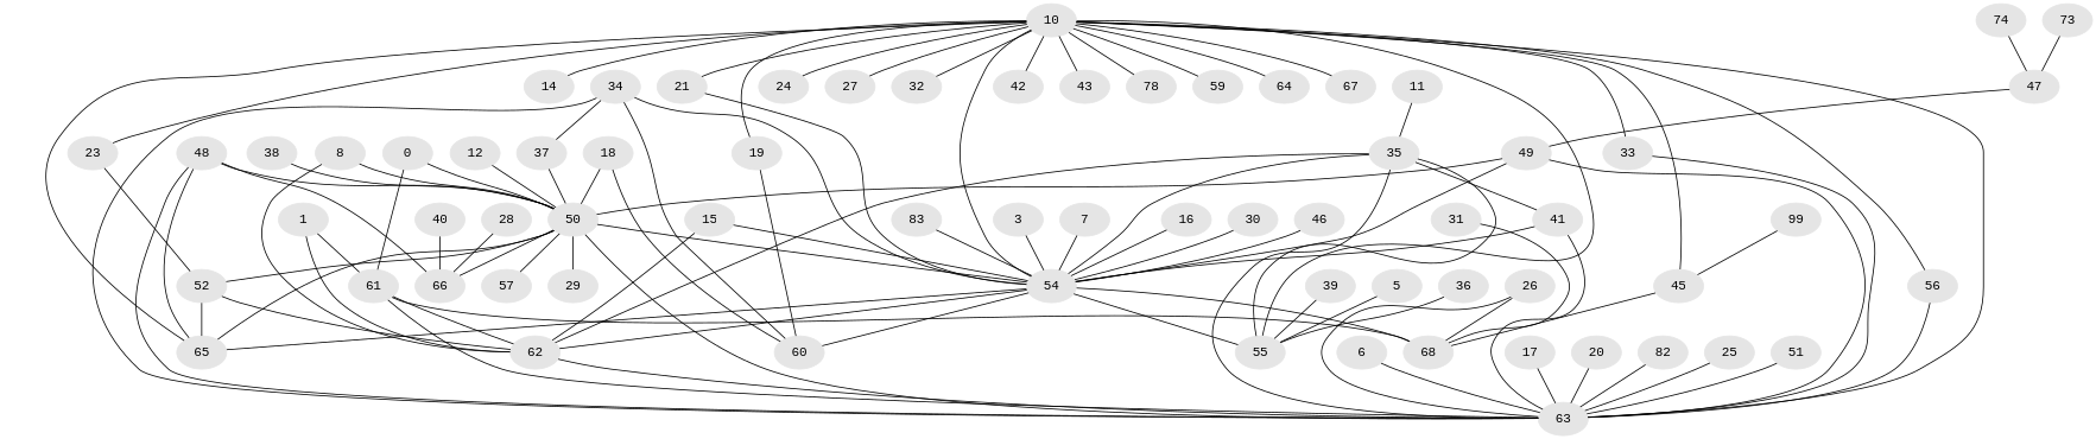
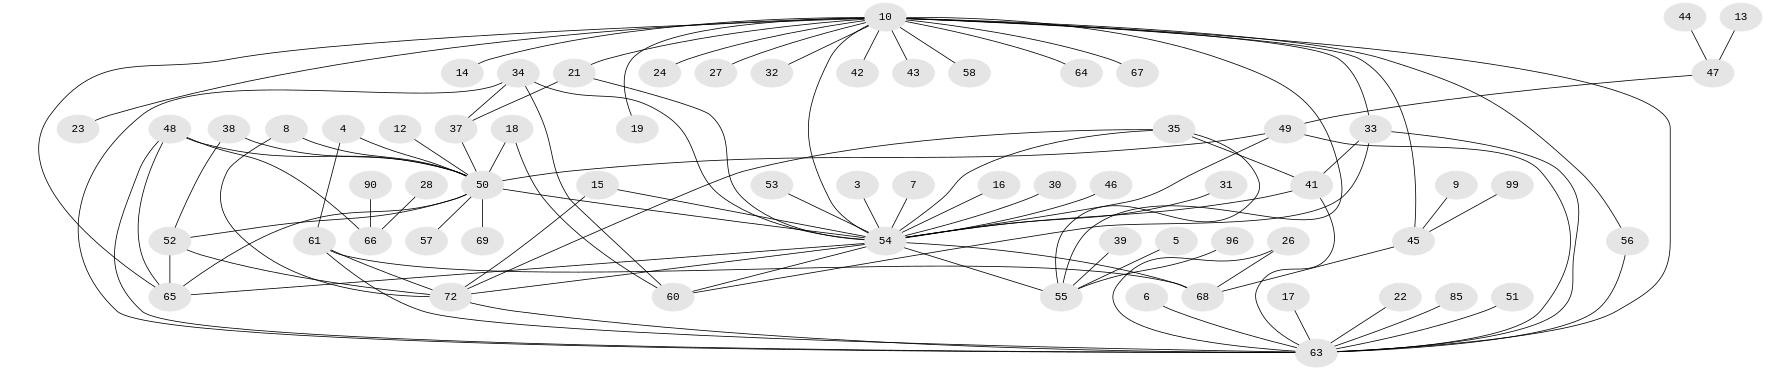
  graph {
    fontname="Liberation Mono"
    node [color=gray90 fontname="Liberation Mono" style=filled]
    edge [fontname="Liberation Mono" weight=1.0]
-   1
    61
-   62
+   62 [label=72]
    63
    68
    3
    54
    65
    55
    60
-   4 [label=0]
+   4
    50
    52
    66
    57
-   69 [label=29]
+   69
    5
    6
    7
    8
+   9
    45
    10
    14
    19
    21
    23
    24
    27
    32
    33
    42
    43
    56
-   58 [label=78]
-   59
+   58
    64
    67
    37
    41
-   11
    35
    12
-   13 [label=73]
+   13
    47
    49
    15
    16
    17
    18
-   20
-   22 [label=82]
-   25
+   22
+   25 [label=85]
    26
    28
    n56 [label=99]
    30
    31
    34
-   36
+   36 [label=96]
    38
    39
-   40
-   44 [label=74]
+   40 [label=90]
+   44
    46
    48
    51
-   53 [label=83]
-   1 -- 61
-   1 -- 62
+   53
    61 -- 62
    61 -- 63
    61 -- 68
    62 -- 63
    3 -- 54
    54 -- 62
    54 -- 68 [weight=2.0]
    54 -- 65
    54 -- 55
    54 -- 60
    4 -- 61
    4 -- 50
-   50 -- 63
    50 -- 54
    50 -- 65
    50 -- 52
-   50 -- 66
    50 -- 57
    50 -- 69
    52 -- 62
    52 -- 65
    5 -- 55
    6 -- 63
    7 -- 54
    8 -- 62
    8 -- 50
+   9 -- 45
    45 -- 68 [weight=2.0]
    10 -- 63 [weight=2.0]
    10 -- 54 [weight=2.0]
    10 -- 65
    10 -- 55
    10 -- 45
    10 -- 14
    10 -- 19
    10 -- 21 [weight=2.0]
    10 -- 23
    10 -- 24
    10 -- 27
    10 -- 32
    10 -- 33
    10 -- 42
    10 -- 43
    10 -- 56
    10 -- 58
-   10 -- 59 [weight=2.0]
    10 -- 64
    10 -- 67
-   19 -- 60
+   33 -- 60
    21 -- 54
-   23 -- 52
+   21 -- 37
+   38 -- 52
    33 -- 63
+   33 -- 41
    56 -- 63
    37 -- 50
    41 -- 63
    41 -- 54
-   11 -- 35
    35 -- 62
-   35 -- 63
    35 -- 54
    35 -- 55
    35 -- 41
    12 -- 50
    13 -- 47
    47 -- 49
    49 -- 63 [weight=2.0]
    49 -- 54
    49 -- 50
    15 -- 62
    15 -- 54
    16 -- 54
    17 -- 63
    18 -- 60
    18 -- 50
-   20 -- 63
    22 -- 63
    25 -- 63
    26 -- 63
    26 -- 68
    28 -- 66
    n56 -- 45
    30 -- 54
-   31 -- 68
+   31 -- 54
    34 -- 63
    34 -- 54
    34 -- 60
    34 -- 37
    36 -- 55
    38 -- 50
    39 -- 55
    40 -- 66
    44 -- 47
    46 -- 54
    48 -- 63
    48 -- 65
    48 -- 50
    48 -- 66
    51 -- 63
    53 -- 54
  }
